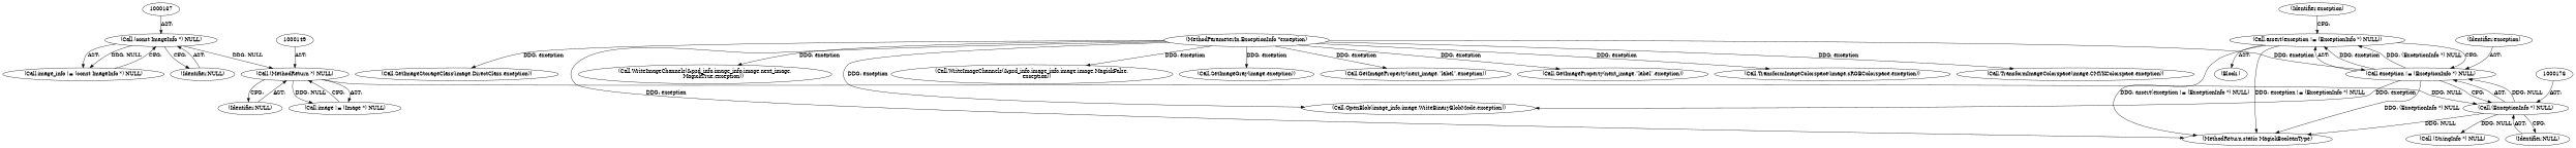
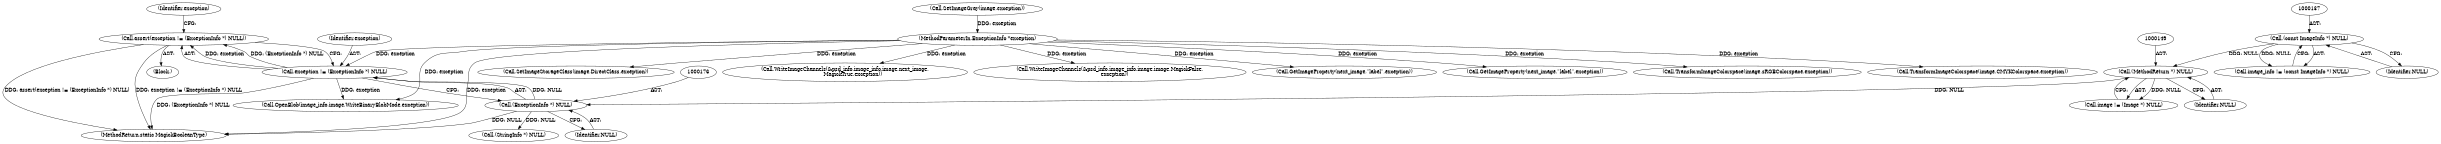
  digraph {
    n1 [label="(Call,assert(exception != (ExceptionInfo *) NULL))"]
    n2 [label="(Call,exception != (ExceptionInfo *) NULL)"]
    n3 [label="(Block,)"]
    n4 [label="(MethodReturn,static MagickBooleanType)"]
    n5 [label="(Call,(ExceptionInfo *) NULL)"]
    n6 [label="(Call,OpenBlob(image_info,image,WriteBinaryBlobMode,exception))"]
    n7 [label="(Identifier,NULL)"]
    n8 [label="(Call,(StringInfo *) NULL)"]
    n9 [label="(MethodParameterIn,ExceptionInfo *exception)"]
    n10 [label="(Call,WriteImageChannels(&psd_info,image_info,image,next_image,\n          MagickTrue,exception))"]
    n11 [label="(Call,WriteImageChannels(&psd_info,image_info,image,image,MagickFalse,\n      exception))"]
    n12 [label="(Call,SetImageGray(image,exception))"]
    n13 [label="(Call,GetImageProperty(next_image,\"label\",exception))"]
    n14 [label="(Call,GetImageProperty(next_image,\"label\",exception))"]
    n15 [label="(Call,TransformImageColorspace(image,sRGBColorspace,exception))"]
    n16 [label="(Call,TransformImageColorspace(image,CMYKColorspace,exception))"]
    n17 [label="(Call,SetImageStorageClass(image,DirectClass,exception))"]
    n18 [label="(Call,(MethodReturn *) NULL)"]
    n19 [label="(Identifier,NULL)"]
    n20 [label="(Call,image != (Image *) NULL)"]
    n21 [label="(Call,(const ImageInfo *) NULL)"]
    n22 [label="(Call,image_info != (const ImageInfo *) NULL)"]
    n23 [label="(Identifier,NULL)"]
    n24 [label="(Identifier,exception)"]
    n25 [label="(Identifier,exception)"]
    1000176
    1000149
    1000137
    n1 -> n2 [label="CFG: "]
    n1 -> n3 [label="AST: "]
    n1 -> n4 [label="DDG: assert(exception != (ExceptionInfo *) NULL)"]
    n1 -> n4 [label="DDG: exception != (ExceptionInfo *) NULL"]
    n2 -> n1 [label="AST: "]
    n2 -> n1 [label="DDG: exception"]
    n2 -> n1 [label="DDG: (ExceptionInfo *) NULL"]
    n2 -> n4 [label="DDG: (ExceptionInfo *) NULL"]
    n2 -> n5 [label="CFG: "]
    n2 -> n6 [label="DDG: exception"]
    n5 -> n2 [label="AST: "]
    n5 -> n2 [label="DDG: NULL"]
    n5 -> n4 [label="DDG: NULL"]
    n5 -> n7 [label="CFG: "]
    n5 -> n8 [label="DDG: NULL"]
    n7 -> n5 [label="AST: "]
    n9 -> n2 [label="DDG: exception"]
    n9 -> n4 [label="DDG: exception"]
    n9 -> n6 [label="DDG: exception"]
    n9 -> n10 [label="DDG: exception"]
    n9 -> n11 [label="DDG: exception"]
-   n9 -> n12 [label="DDG: exception"]
+   n12 -> n9 [label="DDG: exception"]
    n9 -> n13 [label="DDG: exception"]
    n9 -> n14 [label="DDG: exception"]
    n9 -> n15 [label="DDG: exception"]
    n9 -> n16 [label="DDG: exception"]
    n9 -> n17 [label="DDG: exception"]
    n18 -> n5 [label="DDG: NULL"]
    n18 -> n19 [label="CFG: "]
    n18 -> n20 [label="AST: "]
    n18 -> n20 [label="DDG: NULL"]
    n19 -> n18 [label="AST: "]
    n20 -> n18 [label="CFG: "]
    n21 -> n18 [label="DDG: NULL"]
    n21 -> n22 [label="AST: "]
    n21 -> n22 [label="DDG: NULL"]
    n21 -> n23 [label="CFG: "]
    n22 -> n21 [label="CFG: "]
    n23 -> n21 [label="AST: "]
    n24 -> n2 [label="AST: "]
    n25 -> n1 [label="CFG: "]
    1000176 -> n5 [label="AST: "]
    1000149 -> n18 [label="AST: "]
    1000137 -> n21 [label="AST: "]
  }
